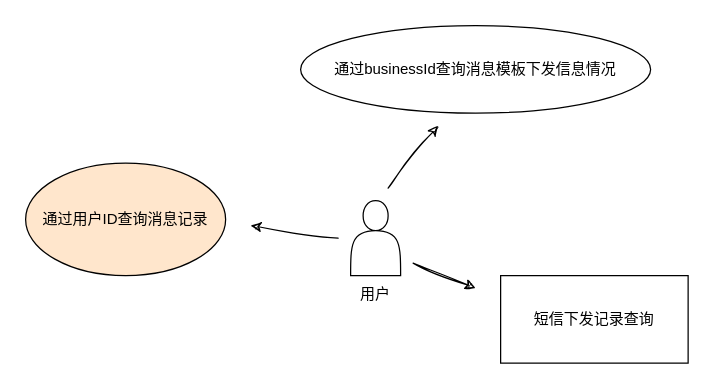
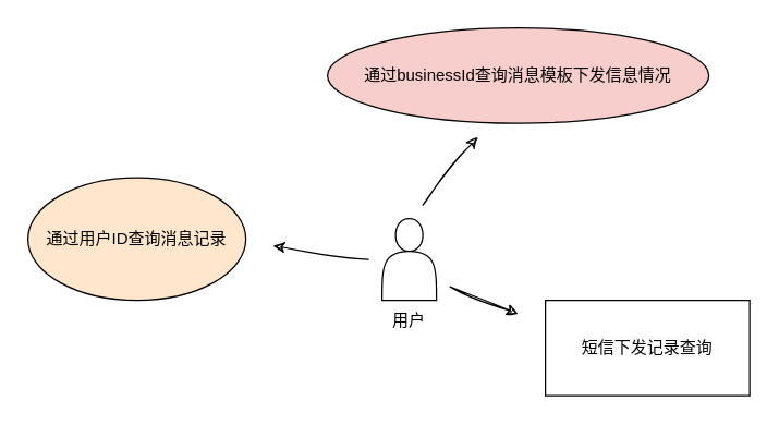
  <mxCell id="0" />
  <mxCell id="1" parent="0" />
  <mxCell id="2" value="" style="shape=actor;whiteSpace=wrap;html=1;" vertex="1" parent="1"><mxGeometry x="280" y="160" width="40" height="60" as="geometry" /></mxCell>
  <mxCell id="3" value="" style="endArrow=classic;html=1;rounded=0;shadow=0;sketch=1;curveFitting=1;jiggle=2;" edge="1" parent="1"><mxGeometry width="50" height="50" relative="1" as="geometry"><mxPoint x="270" y="190" as="sourcePoint" /><mxPoint x="200" y="180" as="targetPoint" /></mxGeometry></mxCell>
  <mxCell id="4" value="用户" style="text;html=1;strokeColor=none;fillColor=none;align=center;verticalAlign=middle;whiteSpace=wrap;rounded=0;" vertex="1" parent="1"><mxGeometry x="270" y="220" width="60" height="30" as="geometry" /></mxCell>
  <mxCell id="5" value="通过用户ID查询消息记录" style="ellipse;whiteSpace=wrap;html=1;fillColor=#ffe6cc;" vertex="1" parent="1"><mxGeometry x="20" y="130" width="160" height="90" as="geometry" /></mxCell>
- <mxCell id="6" value="通过businessId查询消息模板下发信息情况" style="ellipse;whiteSpace=wrap;html=1;" vertex="1" parent="1"><mxGeometry x="240" y="20" width="280" height="70" as="geometry" /></mxCell>
+ <mxCell id="6" value="通过businessId查询消息模板下发信息情况" style="ellipse;whiteSpace=wrap;html=1;fillColor=#f8cecc;" vertex="1" parent="1"><mxGeometry x="240" y="20" width="280" height="70" as="geometry" /></mxCell>
  <mxCell id="7" value="" style="endArrow=classic;html=1;rounded=0;shadow=0;sketch=1;curveFitting=1;jiggle=2;" edge="1" parent="1"><mxGeometry width="50" height="50" relative="1" as="geometry"><mxPoint x="310" y="150" as="sourcePoint" /><mxPoint x="350" y="100" as="targetPoint" /></mxGeometry></mxCell>
  <mxCell id="8" value="" style="endArrow=classic;html=1;rounded=0;shadow=0;sketch=1;curveFitting=1;jiggle=2;" edge="1" parent="1"><mxGeometry width="50" height="50" relative="1" as="geometry"><mxPoint x="330" y="210" as="sourcePoint" /><mxPoint x="380" y="230" as="targetPoint" /></mxGeometry></mxCell>
  <mxCell id="9" value="短信下发记录查询" style="whiteSpace=wrap;html=1;rounded=0;" vertex="1" parent="1"><mxGeometry x="400" y="220" width="150" height="70" as="geometry" /></mxCell>
